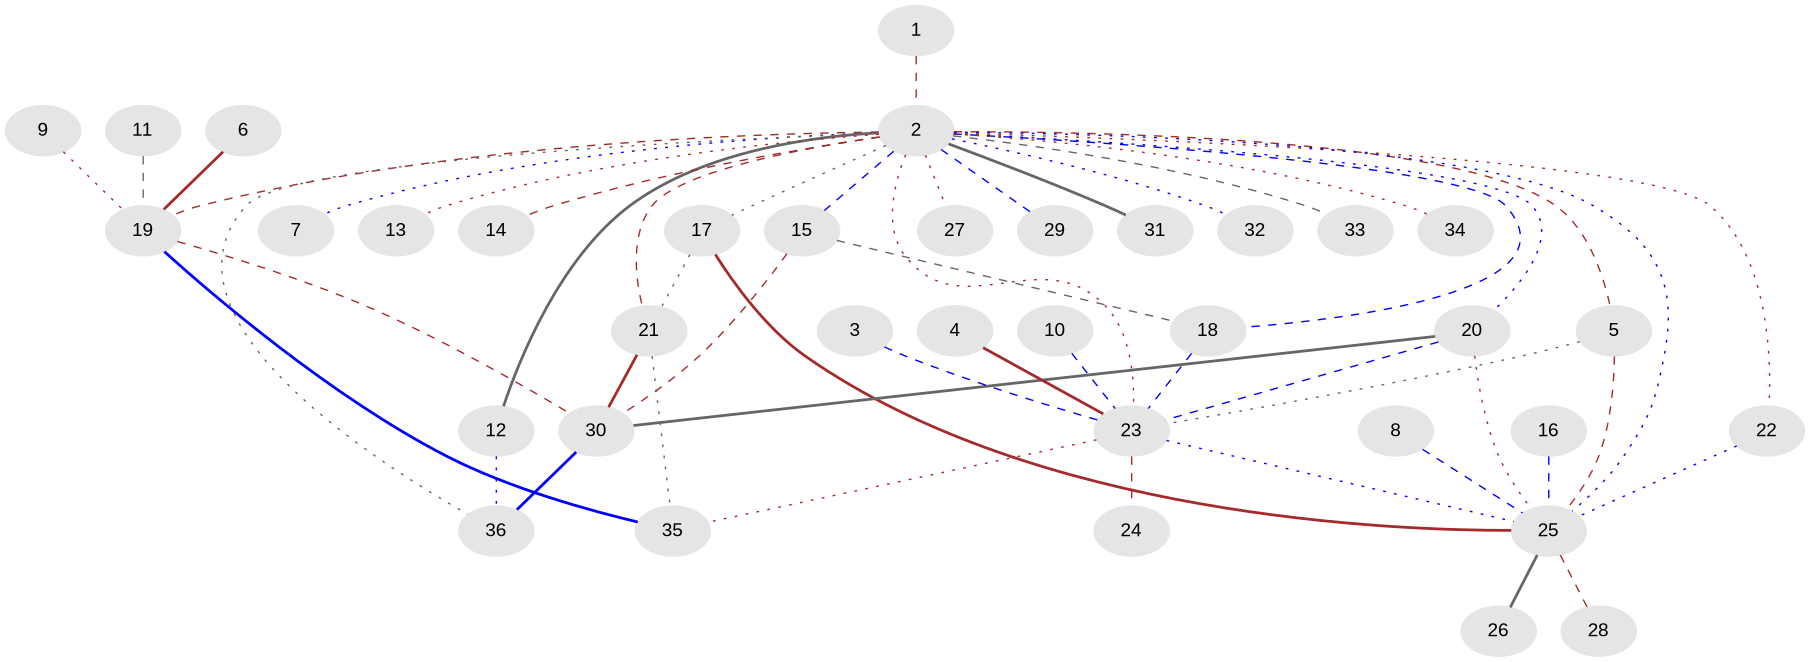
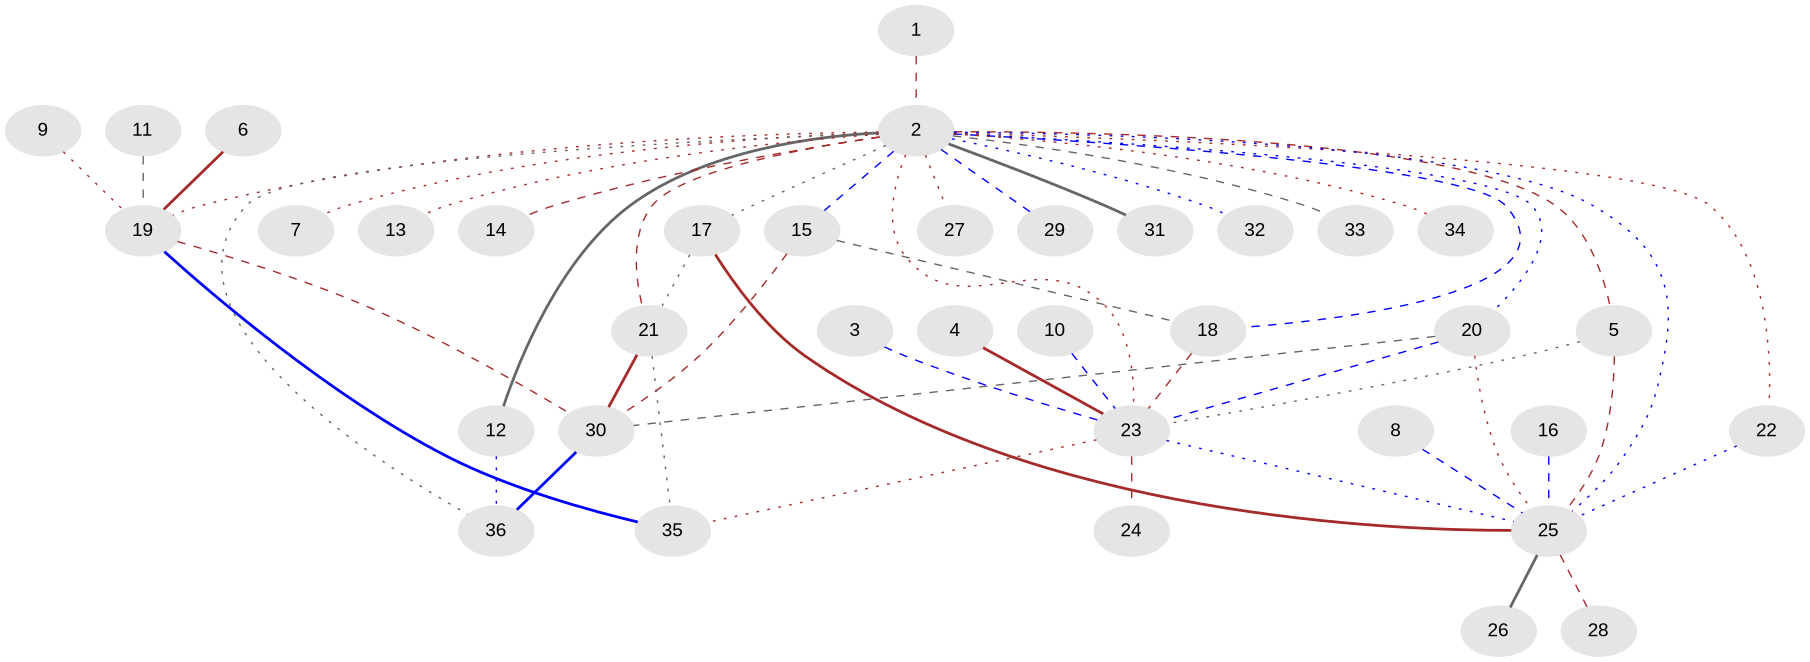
  graph {
    fontname="Liberation Sans"
    node [color=gray90 fontname="Liberation Sans" style=filled]
    edge [color=brown fontname="Liberation Sans" style=dashed weight=1.0]
    1
    2
    5
    7
    12
    13
    14
    15
    17
    18
    19
    20
    21
    22
    23
    25
    27
    29
    31
    32
    33
    34
    36
    30
    35
    24
    26
    28
    3
    4
    6
    8
    9
    10
    11
    16
    1 -- 2
    2 -- 5
-   2 -- 7 [color=blue style=dotted]
+   2 -- 7 [style=dotted]
    2 -- 12 [color=gray40 style=bold]
    2 -- 13 [style=dotted]
    2 -- 14 [weight=3.0]
    2 -- 15 [color=blue]
    2 -- 17 [color=gray40 style=dotted weight=2.0]
    2 -- 18 [color=blue]
-   2 -- 19 [weight=2.0]
+   2 -- 19 [style=dotted weight=2.0]
    2 -- 20 [color=blue style=dotted weight=2.0]
    2 -- 21
    2 -- 22 [style=dotted]
    2 -- 23 [style=dotted]
    2 -- 25 [color=blue style=dotted weight=2.0]
    2 -- 27 [style=dotted]
    2 -- 29 [color=blue]
    2 -- 31 [color=gray40 style=bold]
    2 -- 32 [color=blue style=dotted]
    2 -- 33 [color=gray40]
    2 -- 34 [style=dotted weight=2.0]
    2 -- 36 [color=gray40 style=dotted]
    5 -- 23 [color=gray40 style=dotted]
    5 -- 25
    12 -- 36 [color=blue style=dotted]
    15 -- 18 [color=gray40]
    15 -- 30
    17 -- 21 [color=gray40 style=dotted]
    17 -- 25 [style=bold]
-   18 -- 23 [color=blue]
+   18 -- 23
    19 -- 30
    19 -- 35 [color=blue style=bold]
    20 -- 23 [color=blue]
    20 -- 25 [style=dotted]
-   20 -- 30 [color=gray40 style=bold]
+   20 -- 30 [color=gray40]
    21 -- 30 [style=bold]
    21 -- 35 [color=gray40 style=dotted]
    22 -- 25 [color=blue style=dotted]
    23 -- 25 [color=blue style=dotted]
    23 -- 35 [style=dotted]
    23 -- 24
    25 -- 26 [color=gray40 style=bold]
    25 -- 28
    30 -- 36 [color=blue style=bold]
    3 -- 23 [color=blue]
    4 -- 23 [style=bold]
    6 -- 19 [style=bold]
    8 -- 25 [color=blue]
    9 -- 19 [style=dotted]
    10 -- 23 [color=blue]
    11 -- 19 [color=gray40]
    16 -- 25 [color=blue]
  }
